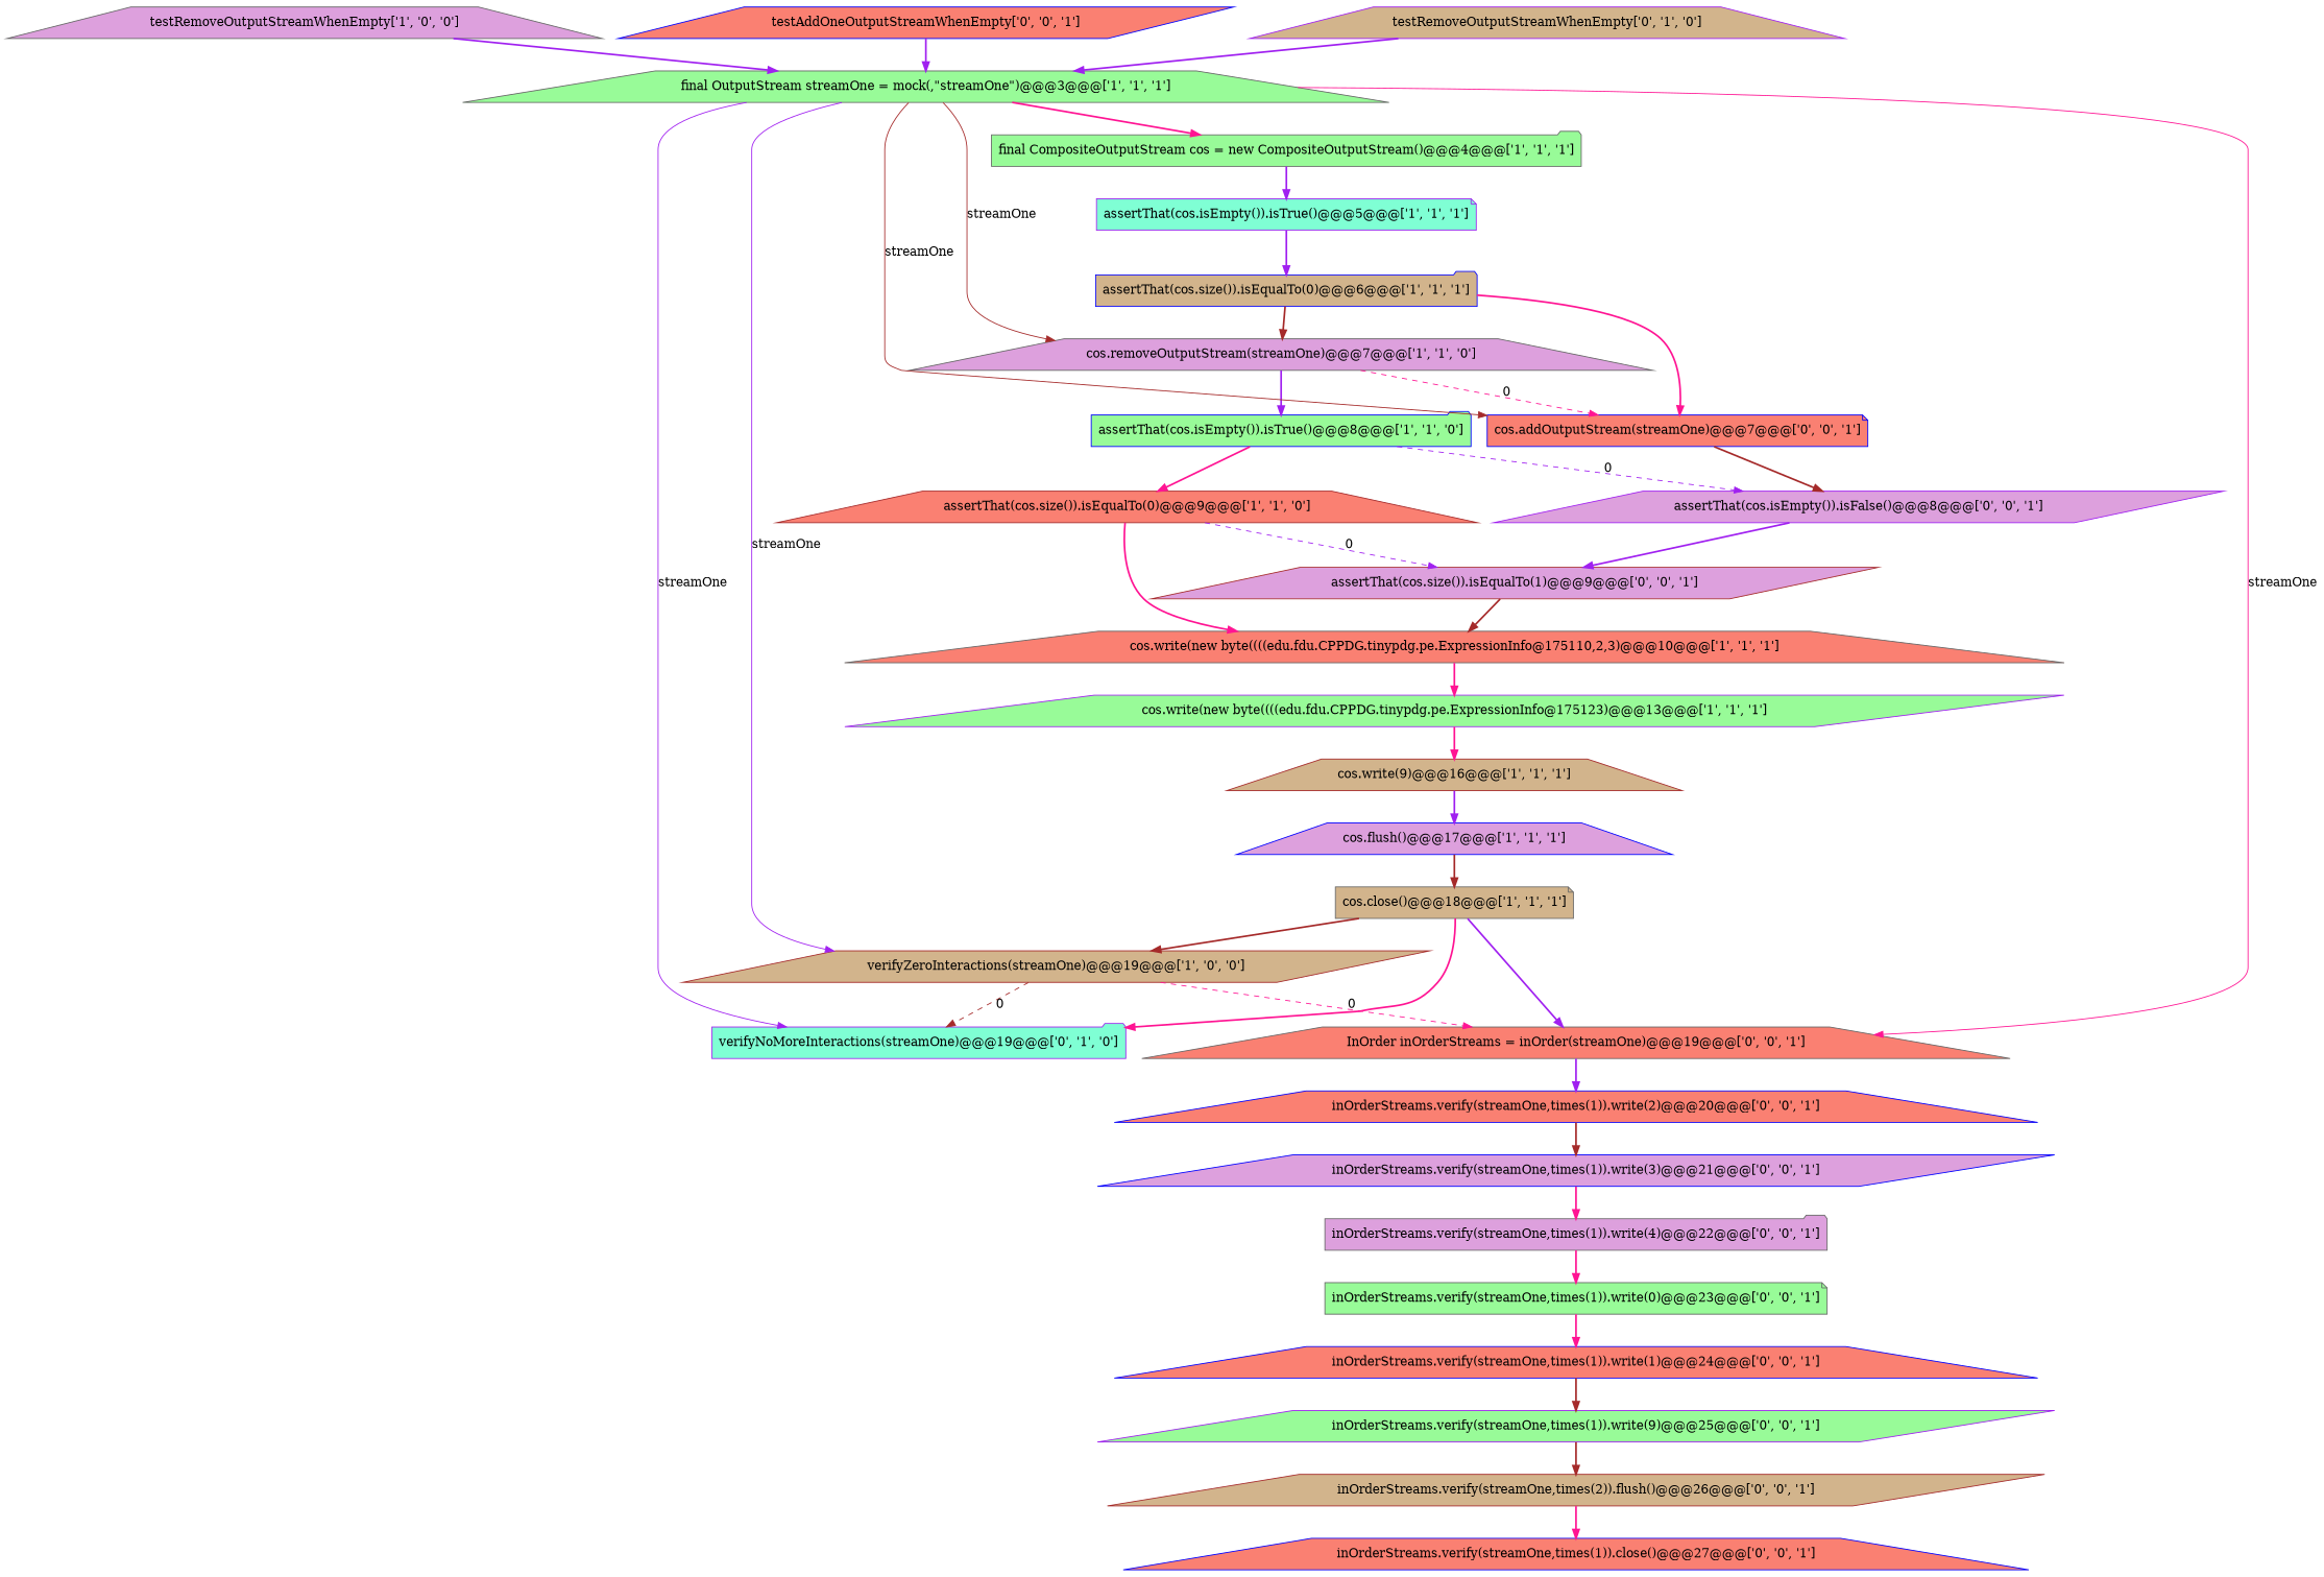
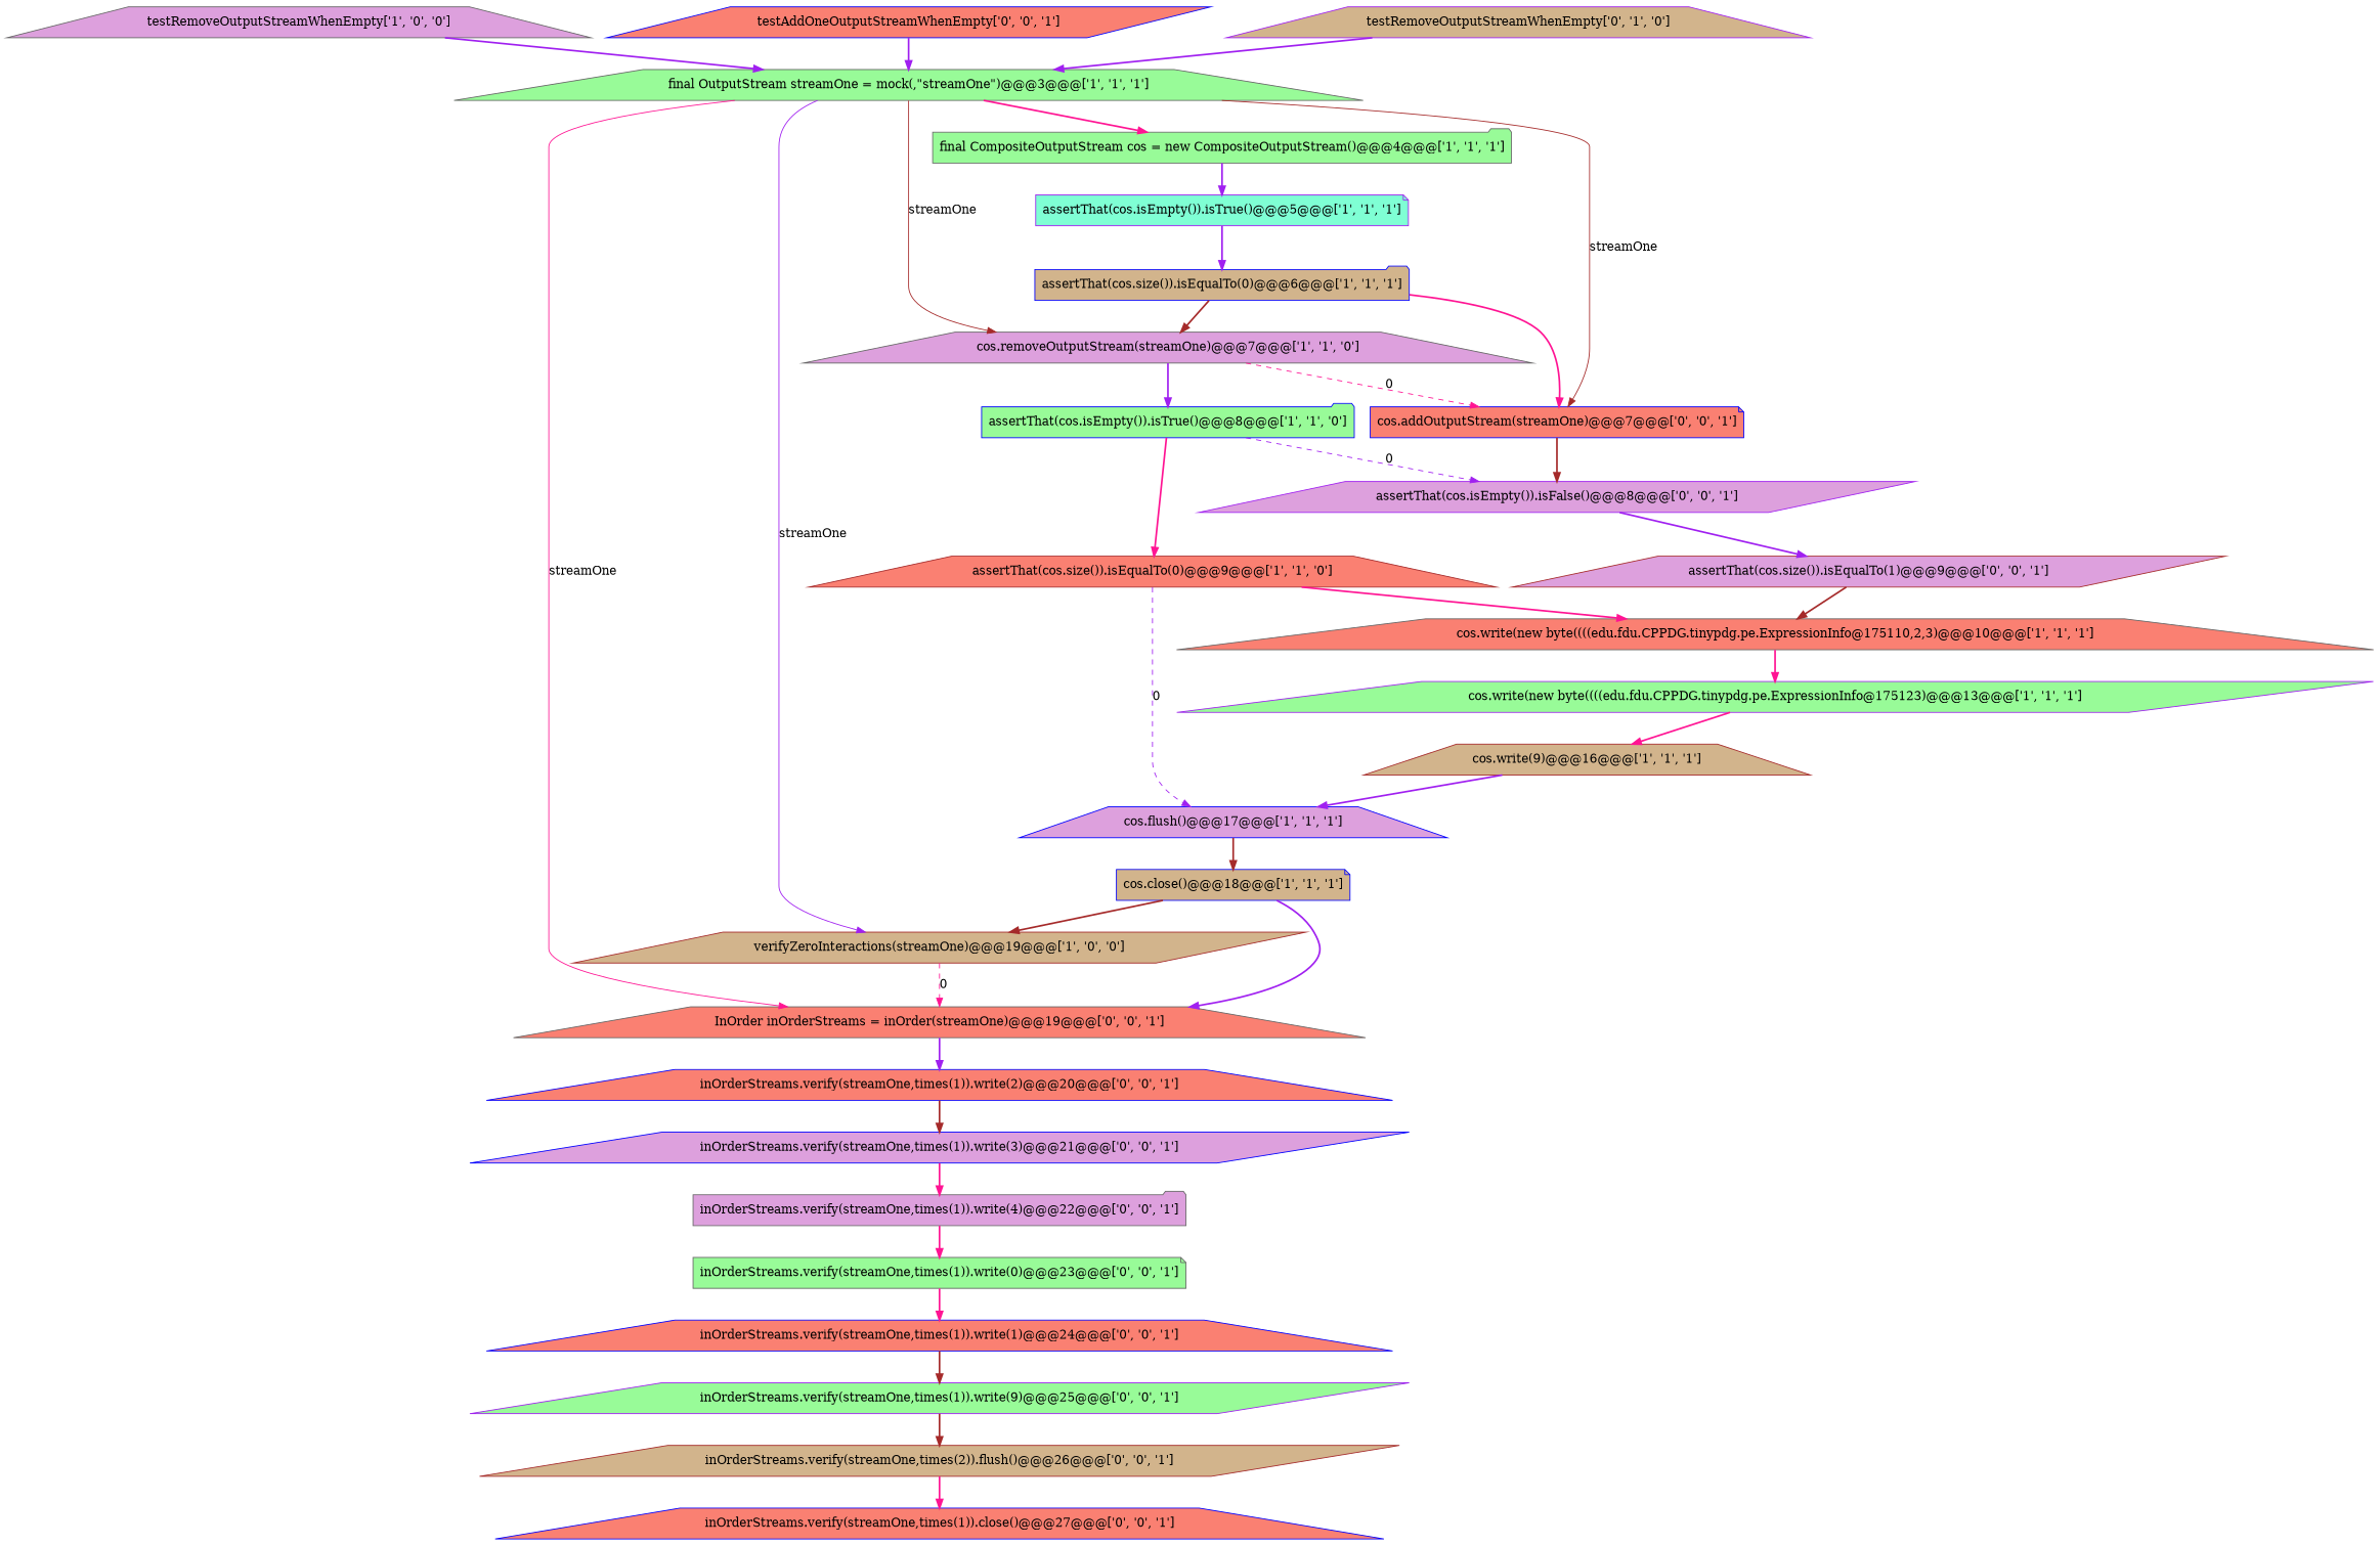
  digraph {
    node [color=blue fillcolor=salmon shape=trapezium style=filled]
    edge [color=purple style=bold]
    n1 [color=purple fillcolor=aquamarine label="assertThat(cos.isEmpty()).isTrue()@@@5@@@['1', '1', '1']" shape=note]
    n2 [fillcolor=tan label="assertThat(cos.size()).isEqualTo(0)@@@6@@@['1', '1', '1']" shape=folder]
    n3 [label="cos.addOutputStream(streamOne)@@@7@@@['0', '0', '1']" shape=note]
    n4 [color=gray40 fillcolor=plum label="cos.removeOutputStream(streamOne)@@@7@@@['1', '1', '0']"]
    n5 [label="inOrderStreams.verify(streamOne,times(1)).write(1)@@@24@@@['0', '0', '1']"]
    n6 [color=purple fillcolor=palegreen label="inOrderStreams.verify(streamOne,times(1)).write(9)@@@25@@@['0', '0', '1']" shape=parallelogram]
    n7 [color=brown fillcolor=tan label="inOrderStreams.verify(streamOne,times(2)).flush()@@@26@@@['0', '0', '1']" shape=parallelogram]
    n8 [color=gray40 fillcolor=plum label="testRemoveOutputStreamWhenEmpty['1', '0', '0']"]
    n9 [color=gray40 fillcolor=palegreen label="final OutputStream streamOne = mock(,\"streamOne\")@@@3@@@['1', '1', '1']"]
    n10 [color=brown fillcolor=tan label="verifyZeroInteractions(streamOne)@@@19@@@['1', '0', '0']" shape=parallelogram]
-   n11 [color=purple fillcolor=aquamarine label="verifyNoMoreInteractions(streamOne)@@@19@@@['0', '1', '0']" shape=folder]
    n12 [color=gray40 label="InOrder inOrderStreams = inOrder(streamOne)@@@19@@@['0', '0', '1']"]
    n13 [color=gray40 fillcolor=palegreen label="final CompositeOutputStream cos = new CompositeOutputStream()@@@4@@@['1', '1', '1']" shape=folder]
    n14 [label="inOrderStreams.verify(streamOne,times(1)).close()@@@27@@@['0', '0', '1']"]
    n15 [color=gray40 fillcolor=palegreen label="inOrderStreams.verify(streamOne,times(1)).write(0)@@@23@@@['0', '0', '1']" shape=note]
    n16 [color=gray40 label="cos.write(new byte((((edu.fdu.CPPDG.tinypdg.pe.ExpressionInfo@175110,2,3)@@@10@@@['1', '1', '1']"]
    n17 [color=purple fillcolor=palegreen label="cos.write(new byte((((edu.fdu.CPPDG.tinypdg.pe.ExpressionInfo@175123)@@@13@@@['1', '1', '1']" shape=parallelogram]
    n18 [color=brown fillcolor=tan label="cos.write(9)@@@16@@@['1', '1', '1']"]
    n19 [color=purple fillcolor=plum label="assertThat(cos.isEmpty()).isFalse()@@@8@@@['0', '0', '1']" shape=parallelogram]
    n20 [fillcolor=palegreen label="assertThat(cos.isEmpty()).isTrue()@@@8@@@['1', '1', '0']" shape=folder]
    n21 [label="inOrderStreams.verify(streamOne,times(1)).write(2)@@@20@@@['0', '0', '1']"]
    n22 [color=brown fillcolor=plum label="assertThat(cos.size()).isEqualTo(1)@@@9@@@['0', '0', '1']" shape=parallelogram]
    n23 [fillcolor=plum label="inOrderStreams.verify(streamOne,times(1)).write(3)@@@21@@@['0', '0', '1']" shape=parallelogram]
    n24 [color=gray40 fillcolor=plum label="inOrderStreams.verify(streamOne,times(1)).write(4)@@@22@@@['0', '0', '1']" shape=folder]
    n25 [color=brown label="assertThat(cos.size()).isEqualTo(0)@@@9@@@['1', '1', '0']"]
    n26 [label="testAddOneOutputStreamWhenEmpty['0', '0', '1']" shape=parallelogram]
    n27 [fillcolor=plum label="cos.flush()@@@17@@@['1', '1', '1']"]
-   n28 [color=gray40 fillcolor=tan label="cos.close()@@@18@@@['1', '1', '1']" shape=note]
+   n28 [fillcolor=tan label="cos.close()@@@18@@@['1', '1', '1']" shape=note]
    n29 [color=purple fillcolor=tan label="testRemoveOutputStreamWhenEmpty['0', '1', '0']"]
    n1 -> n2
    n2 -> n3 [color=deeppink]
    n2 -> n4 [color=brown]
    n3 -> n19 [color=brown]
    n4 -> n3 [color=deeppink label=0 style=dashed]
    n4 -> n20
    n5 -> n6 [color=brown]
    n6 -> n7 [color=brown]
    n7 -> n14 [color=deeppink]
    n8 -> n9
    n9 -> n3 [color=brown label=streamOne style=solid]
    n9 -> n4 [color=brown label=streamOne style=solid]
    n9 -> n10 [label=streamOne style=solid]
-   n9 -> n11 [label=streamOne style=solid]
    n9 -> n12 [color=deeppink label=streamOne style=solid]
    n9 -> n13 [color=deeppink]
-   n10 -> n11 [color=brown label=0 style=dashed]
    n10 -> n12 [color=deeppink label=0 style=dashed]
    n12 -> n21
    n13 -> n1
    n15 -> n5 [color=deeppink]
    n16 -> n17 [color=deeppink]
    n17 -> n18 [color=deeppink]
    n18 -> n27
    n19 -> n22
    n20 -> n19 [label=0 style=dashed]
    n20 -> n25 [color=deeppink]
    n21 -> n23 [color=brown]
    n22 -> n16 [color=brown]
    n23 -> n24 [color=deeppink]
    n24 -> n15 [color=deeppink]
    n25 -> n16 [color=deeppink]
-   n25 -> n22 [label=0 style=dashed]
+   n25 -> n27 [label=0 style=dashed]
    n26 -> n9
    n27 -> n28 [color=brown]
    n28 -> n10 [color=brown]
-   n28 -> n11 [color=deeppink]
    n28 -> n12
    n29 -> n9
  }
